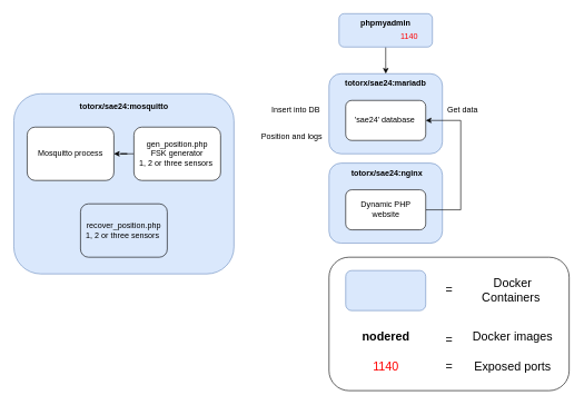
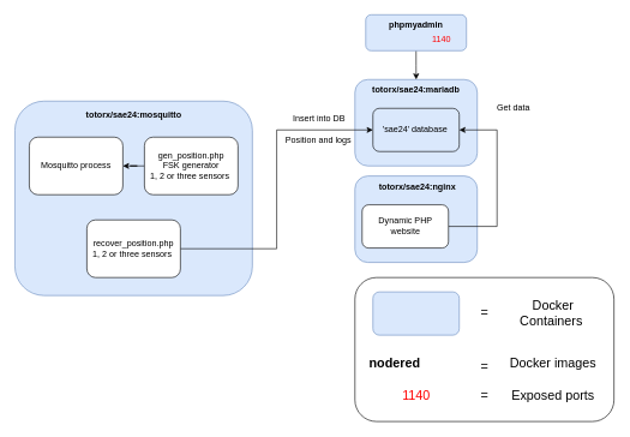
  <mxCell id="0" />
  <mxCell id="1" parent="0" />
  <mxCell id="2" value="" style="rounded=1;whiteSpace=wrap;html=1;fontSize=18;" parent="1" vertex="1"><mxGeometry x="492.5" y="385" width="360" height="200" as="geometry" /></mxCell>
  <mxCell id="3" value="" style="rounded=1;whiteSpace=wrap;html=1;fillColor=#dae8fc;strokeColor=#6c8ebf;" parent="1" vertex="1"><mxGeometry x="20" y="140" width="330" height="270" as="geometry" /></mxCell>
  <mxCell id="4" value="&lt;b&gt;totorx/sae24:mosquitto&lt;/b&gt;" style="text;html=1;strokeColor=none;fillColor=none;align=center;verticalAlign=middle;whiteSpace=wrap;rounded=0;" parent="1" vertex="1"><mxGeometry x="107.5" y="140" width="155" height="40" as="geometry" /></mxCell>
  <mxCell id="5" value="Mosquitto process" style="rounded=1;whiteSpace=wrap;html=1;" parent="1" vertex="1"><mxGeometry x="40" y="190" width="130" height="80" as="geometry" /></mxCell>
  <mxCell id="6" style="edgeStyle=orthogonalEdgeStyle;rounded=0;orthogonalLoop=1;jettySize=auto;html=1;exitX=0;exitY=0.5;exitDx=0;exitDy=0;" parent="1" source="7" target="5" edge="1"><mxGeometry relative="1" as="geometry" /></mxCell>
  <mxCell id="7" value="gen_position.php&lt;br&gt;FSK generator&lt;br&gt;1, 2 or three sensors&amp;nbsp;" style="rounded=1;whiteSpace=wrap;html=1;" parent="1" vertex="1"><mxGeometry x="200" y="190" width="130" height="80" as="geometry" /></mxCell>
  <mxCell id="8" value="" style="rounded=1;whiteSpace=wrap;html=1;fillColor=#dae8fc;strokeColor=#6c8ebf;" parent="1" vertex="1"><mxGeometry x="492.5" y="110" width="170" height="120" as="geometry" /></mxCell>
  <mxCell id="9" value="&lt;b&gt;totorx/sae24:mariadb&lt;/b&gt;" style="text;html=1;strokeColor=none;fillColor=none;align=center;verticalAlign=middle;whiteSpace=wrap;rounded=0;" parent="1" vertex="1"><mxGeometry x="501.25" y="110" width="152.5" height="30" as="geometry" /></mxCell>
- <mxCell id="10" value="'sae24' database&amp;nbsp;" style="rounded=1;whiteSpace=wrap;html=1;" parent="1" vertex="1"><mxGeometry x="517.5" y="150" width="120" height="60" as="geometry" /></mxCell>
+ <mxCell id="10" value="'sae24' database&amp;nbsp;" style="rounded=1;whiteSpace=wrap;html=1;fillColor=#dae8fc;" parent="1" vertex="1"><mxGeometry x="517.5" y="150" width="120" height="60" as="geometry" /></mxCell>
  <mxCell id="11" value="" style="rounded=1;whiteSpace=wrap;html=1;fillColor=#dae8fc;strokeColor=#6c8ebf;" parent="1" vertex="1"><mxGeometry x="517.5" y="405" width="120" height="60" as="geometry" /></mxCell>
  <mxCell id="12" value="&lt;font style=&quot;font-size: 18px;&quot;&gt;=&lt;/font&gt;" style="text;html=1;strokeColor=none;fillColor=none;align=center;verticalAlign=middle;whiteSpace=wrap;rounded=0;" parent="1" vertex="1"><mxGeometry x="642.5" y="420" width="60" height="30" as="geometry" /></mxCell>
  <mxCell id="13" value="Docker Containers&amp;nbsp;" style="text;html=1;strokeColor=none;fillColor=none;align=center;verticalAlign=middle;whiteSpace=wrap;rounded=0;fontSize=18;" parent="1" vertex="1"><mxGeometry x="692.5" y="405" width="150" height="60" as="geometry" /></mxCell>
- <mxCell id="14" value="&lt;b&gt;nodered&lt;/b&gt;" style="text;html=1;strokeColor=none;fillColor=none;align=center;verticalAlign=middle;whiteSpace=wrap;rounded=0;fontSize=18;" parent="1" vertex="1"><mxGeometry x="547.5" y="490" width="60" height="30" as="geometry" /></mxCell>
+ <mxCell id="14" value="&lt;b&gt;nodered&lt;/b&gt;" style="text;html=1;strokeColor=none;fillColor=none;align=center;verticalAlign=middle;whiteSpace=wrap;rounded=0;fontSize=18;" parent="1" vertex="1"><mxGeometry x="517.5" y="490" width="60" height="30" as="geometry" /></mxCell>
  <mxCell id="15" value="&lt;font style=&quot;font-size: 18px;&quot;&gt;=&lt;/font&gt;" style="text;html=1;strokeColor=none;fillColor=none;align=center;verticalAlign=middle;whiteSpace=wrap;rounded=0;" parent="1" vertex="1"><mxGeometry x="642.5" y="495" width="60" height="30" as="geometry" /></mxCell>
  <mxCell id="16" value="Docker images" style="text;html=1;strokeColor=none;fillColor=none;align=center;verticalAlign=middle;whiteSpace=wrap;rounded=0;fontSize=18;" parent="1" vertex="1"><mxGeometry x="692.5" y="475" width="150" height="60" as="geometry" /></mxCell>
  <mxCell id="17" style="edgeStyle=orthogonalEdgeStyle;rounded=0;orthogonalLoop=1;jettySize=auto;html=1;exitX=0.5;exitY=1;exitDx=0;exitDy=0;" edge="1" parent="1" source="18" target="9"><mxGeometry relative="1" as="geometry" /></mxCell>
  <mxCell id="18" value="" style="rounded=1;whiteSpace=wrap;html=1;fillColor=#dae8fc;strokeColor=#6c8ebf;" parent="1" vertex="1"><mxGeometry x="507.5" y="20" width="140" height="50" as="geometry" /></mxCell>
  <mxCell id="19" value="&lt;b&gt;phpmyadmin&lt;/b&gt;" style="text;html=1;strokeColor=none;fillColor=none;align=center;verticalAlign=middle;whiteSpace=wrap;rounded=0;" parent="1" vertex="1"><mxGeometry x="535" y="20" width="85" height="30" as="geometry" /></mxCell>
  <mxCell id="20" value="&lt;font color=&quot;#ff0000&quot;&gt;1140&lt;/font&gt;" style="text;html=1;strokeColor=none;fillColor=none;align=center;verticalAlign=middle;whiteSpace=wrap;rounded=0;" parent="1" vertex="1"><mxGeometry x="592.5" y="40" width="40" height="30" as="geometry" /></mxCell>
  <mxCell id="21" value="&lt;font style=&quot;font-size: 18px;&quot; color=&quot;#ff0000&quot;&gt;1140&lt;/font&gt;" style="text;html=1;strokeColor=none;fillColor=none;align=center;verticalAlign=middle;whiteSpace=wrap;rounded=0;" parent="1" vertex="1"><mxGeometry x="557.5" y="535" width="40" height="30" as="geometry" /></mxCell>
  <mxCell id="22" value="&lt;font style=&quot;font-size: 18px;&quot;&gt;=&lt;/font&gt;" style="text;html=1;strokeColor=none;fillColor=none;align=center;verticalAlign=middle;whiteSpace=wrap;rounded=0;" parent="1" vertex="1"><mxGeometry x="642.5" y="535" width="60" height="30" as="geometry" /></mxCell>
  <mxCell id="23" value="Exposed ports" style="text;html=1;strokeColor=none;fillColor=none;align=center;verticalAlign=middle;whiteSpace=wrap;rounded=0;fontSize=18;" parent="1" vertex="1"><mxGeometry x="692.5" y="520" width="150" height="60" as="geometry" /></mxCell>
- <mxCell id="25" value="recover_position.php&lt;br&gt;1, 2 or three sensors&amp;nbsp;" style="rounded=1;whiteSpace=wrap;html=1;fillColor=#dae8fc;" vertex="1" parent="1"><mxGeometry x="120" y="305" width="130" height="80" as="geometry" /></mxCell>
+ <mxCell id="24" style="edgeStyle=orthogonalEdgeStyle;rounded=0;orthogonalLoop=1;jettySize=auto;html=1;entryX=0;entryY=0.5;entryDx=0;entryDy=0;" edge="1" parent="1" source="25" target="10"><mxGeometry relative="1" as="geometry" /></mxCell>
+ <mxCell id="25" value="recover_position.php&lt;br&gt;1, 2 or three sensors&amp;nbsp;" style="rounded=1;whiteSpace=wrap;html=1;" vertex="1" parent="1"><mxGeometry x="120" y="305" width="130" height="80" as="geometry" /></mxCell>
  <mxCell id="26" value="" style="rounded=1;whiteSpace=wrap;html=1;fillColor=#dae8fc;strokeColor=#6c8ebf;" vertex="1" parent="1"><mxGeometry x="492.5" y="244" width="170" height="120" as="geometry" /></mxCell>
  <mxCell id="27" value="&lt;b&gt;totorx/sae24:nginx&lt;/b&gt;" style="text;html=1;strokeColor=none;fillColor=none;align=center;verticalAlign=middle;whiteSpace=wrap;rounded=0;" vertex="1" parent="1"><mxGeometry x="517.5" y="244" width="122.5" height="30" as="geometry" /></mxCell>
  <mxCell id="28" style="edgeStyle=orthogonalEdgeStyle;rounded=0;orthogonalLoop=1;jettySize=auto;html=1;exitX=1;exitY=0.5;exitDx=0;exitDy=0;entryX=1;entryY=0.5;entryDx=0;entryDy=0;" edge="1" parent="1" source="29" target="10"><mxGeometry relative="1" as="geometry"><Array as="points"><mxPoint x="690" y="314" /><mxPoint x="690" y="180" /></Array></mxGeometry></mxCell>
- <mxCell id="29" value="Dynamic PHP website" style="rounded=1;whiteSpace=wrap;html=1;" vertex="1" parent="1"><mxGeometry x="517.5" y="284" width="120" height="60" as="geometry" /></mxCell>
- <mxCell id="30" value="Get data" style="text;html=1;strokeColor=none;fillColor=none;align=center;verticalAlign=middle;whiteSpace=wrap;rounded=0;" vertex="1" parent="1"><mxGeometry x="662.5" y="150" width="60" height="30" as="geometry" /></mxCell>
+ <mxCell id="29" value="Dynamic PHP website" style="rounded=1;whiteSpace=wrap;html=1;" vertex="1" parent="1"><mxGeometry x="502.5" y="284" width="120" height="60" as="geometry" /></mxCell>
+ <mxCell id="30" value="Get data" style="text;html=1;strokeColor=none;fillColor=none;align=center;verticalAlign=middle;whiteSpace=wrap;rounded=0;" vertex="1" parent="1"><mxGeometry x="682.5" y="135" width="60" height="30" as="geometry" /></mxCell>
  <mxCell id="31" value="Insert into DB" style="text;html=1;strokeColor=none;fillColor=none;align=center;verticalAlign=middle;whiteSpace=wrap;rounded=0;" vertex="1" parent="1"><mxGeometry x="392.5" y="150" width="100" height="30" as="geometry" /></mxCell>
- <mxCell id="32" value="Position and logs" style="text;html=1;strokeColor=none;fillColor=none;align=center;verticalAlign=middle;whiteSpace=wrap;rounded=0;" vertex="1" parent="1"><mxGeometry x="387.5" y="190" width="97.5" height="30" as="geometry" /></mxCell>
+ <mxCell id="32" value="Position and logs" style="text;html=1;strokeColor=none;fillColor=none;align=center;verticalAlign=middle;whiteSpace=wrap;rounded=0;" vertex="1" parent="1"><mxGeometry x="392.5" y="180" width="97.5" height="30" as="geometry" /></mxCell>
